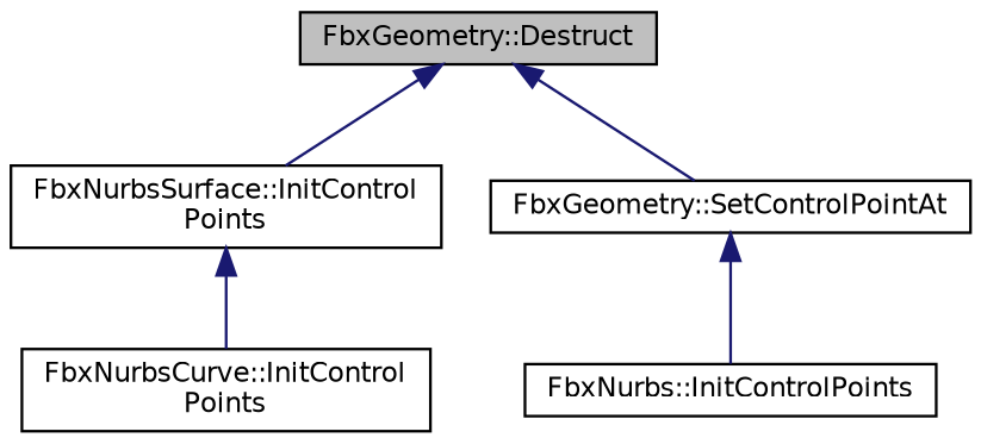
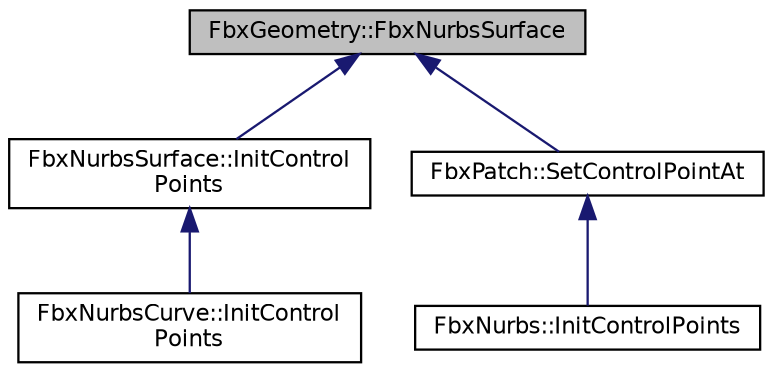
  digraph {
    rankdir=TB
    node [color=black fillcolor=white fontname=Helvetica fontsize=10 shape=record style=filled]
    edge [color=midnightblue dir=back fontname=Helvetica fontsize=10 labelfontname=Helvetica labelfontsize=10 style=solid]
-   n1 [fillcolor=grey75 fontcolor=black height=0.2 label="FbxGeometry::Destruct" width=0.4]
+   n1 [fillcolor=grey75 fontcolor=black height=0.2 label="FbxGeometry::FbxNurbsSurface" width=0.4]
    n2 [height=0.2 label="FbxNurbsSurface::InitControl\lPoints" width=0.4]
-   n3 [height=0.2 label="FbxGeometry::SetControlPointAt" width=0.4]
+   n3 [height=0.2 label="FbxPatch::SetControlPointAt" width=0.4]
    n4 [height=0.2 label="FbxNurbs::InitControlPoints" width=0.4]
    n5 [height=0.2 label="FbxNurbsCurve::InitControl\lPoints" width=0.4]
    n1 -> n2
    n1 -> n3
    n2 -> n5
    n3 -> n4
  }
